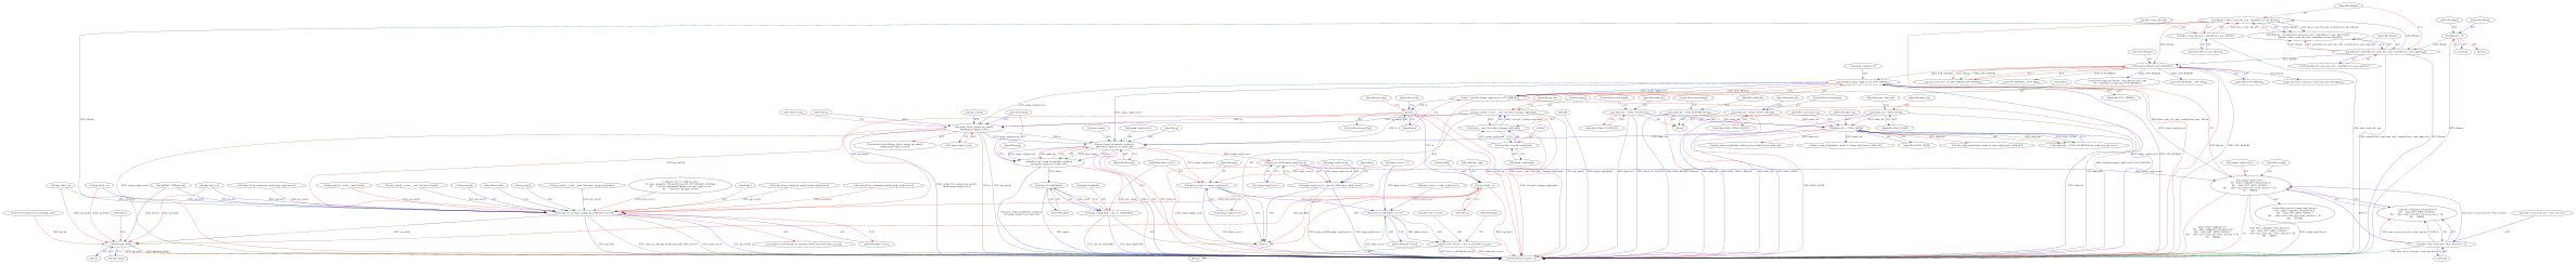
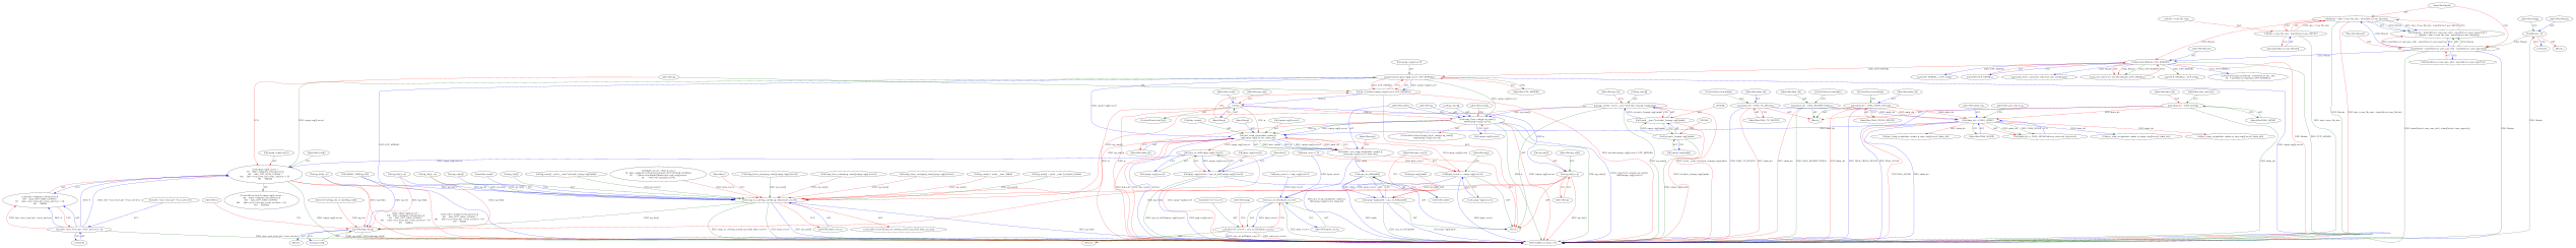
  digraph {
    fontname=Montserrat
    node [fontname=Montserrat]
    edge [color=red fontname=Montserrat]
    n1 [label="(Call,kmalloc(upsg->sg[i].count, GFP_KERNEL))"]
    n2 [label="(Call,pci_map_single(dev->pdev, p,\n\t\t\t\t\tupsg->sg[i].count, data_dir))"]
    n3 [label="(Call,copy_from_user(p, sg_user[i],\n\t\t\t\t\t\t\tupsg->sg[i].count))"]
    n4 [label="(Call,p = kmalloc(upsg->sg[i].count, GFP_KERNEL))"]
    n5 [label="(Identifier,GFP_KERNEL)"]
    n6 [label="(MethodReturn,static int)"]
    n7 [label="(Call,cpu_to_le32(upsg->sg[i].count))"]
    n8 [label="(Call,addr = pci_map_single(dev->pdev, p,\n\t\t\t\t\tupsg->sg[i].count, data_dir))"]
    n9 [label="(Call,byte_count += upsg->sg[i].count)"]
    n10 [label="(Identifier,data_dir)"]
    n11 [label="(Call,copy_to_user(sg_user[i], sg_list[i], byte_count))"]
    n12 [label="(ControlStructure,if(copy_from_user(p, sg_user[i],\n\t\t\t\t\t\t\tupsg->sg[i].count)))"]
    n13 [label="(Call,upsg->sg[i].count)"]
    n14 [label="(Call,!p)"]
    n15 [label="(Block,)"]
    n16 [label="(Call,upsg->sg[i].count >\n\t\t\t\t    ((dev->adapter_info.options &\n\t\t\t\t     AAC_OPT_NEW_COMM) ?\n\t\t\t\t      (dev->scsi_host_ptr->max_sectors << 9) :\n\t\t\t\t      65536))"]
    n17 [label="(ControlStructure,if (upsg->sg[i].count >\n\t\t\t\t    ((dev->adapter_info.options &\n\t\t\t\t     AAC_OPT_NEW_COMM) ?\n\t\t\t\t      (dev->scsi_host_ptr->max_sectors << 9) :\n\t\t\t\t      65536)))"]
    n18 [label="(Call,(dev->adapter_info.options &\n\t\t\t\t     AAC_OPT_NEW_COMM) ?\n\t\t\t\t      (dev->scsi_host_ptr->max_sectors << 9) :\n\t\t\t\t      65536)"]
    n19 [label="(Call,dev->scsi_host_ptr->max_sectors << 9)"]
    n20 [label="(Call,psg->sg[i].count = cpu_to_le32(upsg->sg[i].count))"]
    n21 [label="(Call,upsg->sg[i].count)"]
    n22 [label="(Call,cpu_to_le32(addr))"]
    n23 [label="(Call,cpu_to_le32(byte_count))"]
    n24 [label="(Call,upsg->sg[i].count)"]
    n25 [label="(Call,kfree(sg_list[i]))"]
    n26 [label="(ControlStructure,if(copy_to_user(sg_user[i], sg_list[i], byte_count)))"]
    n27 [label="(Identifier,byte_count)"]
    n28 [label="(Call,sg_list[i] = p)"]
    n29 [label="(ControlStructure,if (!p))"]
    n30 [label="(Identifier,p)"]
    n31 [label="(Identifier,p)"]
    n32 [label="(Call,kmalloc(fibsize, GFP_KERNEL))"]
    n33 [label="(Identifier,GFP_KERNEL)"]
    n34 [label="(Call,copy_from_user(user_srbcmd, user_srb,fibsize))"]
    n35 [label="(Call,user_srbcmd = kmalloc(fibsize, GFP_KERNEL))"]
    n36 [label="(Call,GFP_KERNEL|__GFP_DMA)"]
    n37 [label="(Call,kmalloc(actual_fibsize - sizeof(struct aac_srb)\n\t\t\t  + sizeof(struct sgmap), GFP_KERNEL))"]
    n38 [label="(Call,GFP_KERNEL|__GFP_DMA)"]
    n39 [label="(Call,fibsize > (dev->max_fib_size - sizeof(struct aac_fibhdr)))"]
    n40 [label="(Call,dev->max_fib_size - sizeof(struct aac_fibhdr))"]
    n41 [label="(Call,(fibsize < (sizeof(struct user_aac_srb) - sizeof(struct user_sgentry))) ||\n\t    (fibsize > (dev->max_fib_size - sizeof(struct aac_fibhdr))))"]
    n42 [label="(Call,sizeof(struct aac_fibhdr))"]
    n43 [label="(Call,fibsize < (sizeof(struct user_aac_srb) - sizeof(struct user_sgentry)))"]
    n44 [label="(Call,sizeof(struct user_aac_srb) - sizeof(struct user_sgentry))"]
    n45 [label="(Call,fibsize = 0)"]
    n46 [label="(Block,)"]
    n47 [label="(Literal,0)"]
    n48 [label="(Call,sg_user[i] = (void __user *)(uintptr_t)upsg->sg[i].addr)"]
    n49 [label="(Call,(void __user *)(uintptr_t)upsg->sg[i].addr)"]
    n50 [label="(Call,(uintptr_t)upsg->sg[i].addr)"]
    n51 [label="(Call,upsg->sg[i].addr)"]
    n52 [label="(Call,data_dir == DMA_NONE)"]
    n53 [label="(Call,(data_dir == DMA_NONE) && user_srbcmd->sg.count)"]
    n54 [label="(Identifier,DMA_NONE)"]
    n55 [label="(Call,pci_map_single(dev->pdev, p, usg->sg[i].count, data_dir))"]
    n56 [label="(Call,pci_map_single(dev->pdev, p, upsg->sg[i].count, data_dir))"]
    n57 [label="(Call,pci_map_single(dev->pdev, p, usg->sg[i].count, data_dir))"]
    n58 [label="(Call,data_dir = DMA_TO_DEVICE)"]
    n59 [label="(Block,)"]
    n60 [label="(Identifier,DMA_TO_DEVICE)"]
    n61 [label="(Call,data_dir = DMA_BIDIRECTIONAL)"]
    n62 [label="(Call,data_dir = DMA_FROM_DEVICE)"]
    n63 [label="(Identifier,DMA_FROM_DEVICE)"]
    n64 [label="(Call,data_dir = DMA_NONE)"]
    n65 [label="(Identifier,DMA_NONE)"]
    n66 [label="(Literal,9)"]
    n67 [label="(Block,)"]
    n68 [label="(Call,sg_list[i])"]
    n69 [label="(Call,psg->sg[i].addr = cpu_to_le32(addr))"]
    n70 [label="(Identifier,addr)"]
    n71 [label="(Call,srbcmd->count = cpu_to_le32(byte_count))"]
    n72 [label="(Identifier,byte_count)"]
    n73 [label="(Block,)"]
    n74 [label="(Call,srbcmd->count)"]
    n75 [label="(Call,sg_list[i])"]
    n76 [label="(ControlStructure,break;)"]
    n77 [label="(Identifier,fibsize)"]
    n78 [label="(Identifier,flags)"]
    n79 [label="(Identifier,data_dir)"]
    n80 [label="(ControlStructure,break;)"]
    n81 [label="(Identifier,user_srbcmd)"]
    n82 [label="(Identifier,user_srbcmd)"]
    n83 [label="(Call,upsg->sg[i].count)"]
    n84 [label="(Call,dev->max_fib_size)"]
    n85 [label="(Call,sg_list[i])"]
    n86 [label="(Call,sg_user[i])"]
    n87 [label="(Identifier,addr)"]
    n88 [label="(Call,byte_count = 0)"]
    n89 [label="(Identifier,fibsize)"]
    n90 [label="(Identifier,fibsize)"]
    n91 [label="(Call,sg_list[i] = p)"]
    n92 [label="(Identifier,sg_user)"]
    n93 [label="(Identifier,psg)"]
    n94 [label="(Identifier,i)"]
    n95 [label="(Call,sg_user[i] = (void __user *)(uintptr_t)usg->sg[i].addr)"]
    n96 [label="(Call,psg->sg[i].count)"]
    n97 [label="(Identifier,fibsize)"]
    n98 [label="(Identifier,rcode)"]
    n99 [label="(Call,byte_count = le32_to_cpu(\n\t\t\t  (dev->adapter_info.options & AAC_OPT_SGMAP_HOST64)\n\t\t\t      ? ((struct sgmap64*)&srbcmd->sg)->sg[i].count\n\t\t\t      : srbcmd->sg.sg[i].count))"]
    n100 [label="(Call,sg_user[i])"]
    n101 [label="(Call,dev->scsi_host_ptr->max_sectors)"]
    n102 [label="(Identifier,data_dir)"]
    n103 [label="(Call,memset(sg_list, 0, sizeof(sg_list)))"]
    n104 [label="(Identifier,p)"]
    n105 [label="(Call,sg_list[i] = p)"]
    n106 [label="(Identifier,rcode)"]
    n107 [label="(Identifier,sg_indx)"]
    n108 [label="(Identifier,i)"]
    n109 [label="(Identifier,data_dir)"]
    n110 [label="(Identifier,data_dir)"]
    n111 [label="(Identifier,psg)"]
    n112 [label="(Call,copy_from_user(p,sg_user[i],upsg->sg[i].count))"]
    n113 [label="(Call,copy_from_user(p,sg_user[i],upsg->sg[i].count))"]
    n114 [label="(Call,psg->sg[i].addr)"]
    n115 [label="(Call,ARRAY_SIZE(sg_list))"]
    n116 [label="(Identifier,p)"]
    n117 [label="(Call,copy_from_user(p,sg_user[i],usg->sg[i].count))"]
    n118 [label="(Call,sg_list[i] = p)"]
    n119 [label="(Call,sg_user[i] = (void __user *)addr)"]
    n120 [label="(Call,sg_user[i] = (void __user *)(uintptr_t)addr)"]
    n121 [label="(Identifier,rcode)"]
    n122 [label="(Identifier,sg_list)"]
    n123 [label="(Identifier,p)"]
    n124 [label="(Identifier,i)"]
    n125 [label="(Identifier,data_dir)"]
    n126 [label="(Call,sg_user[i])"]
    n127 [label="(Identifier,byte_count)"]
    n128 [label="(Call,upsg->sg[i].count)"]
    n129 [label="(ControlStructure,break;)"]
    n130 [label="(Call,byte_count += usg->sg[i].count)"]
    n131 [label="(Call,upsg->sg[i].count)"]
    n132 [label="(Call,dev->pdev)"]
    n133 [label="(Identifier,rcode)"]
    n134 [label="(Identifier,psg)"]
    1001238
    1001240
    n1 -> n2 [color=blue label="DDG: upsg->sg[i].count"]
    n1 -> n3 [color=darkgreen label="DDG: upsg->sg[i].count"]
    n1 -> n4 [label="AST: "]
    n1 -> n4 [color=blue label="DDG: upsg->sg[i].count"]
    n1 -> n4 [label="DDG: GFP_KERNEL"]
    n1 -> n5 [color=darkgreen label="CFG: "]
    n1 -> n6 [color=blue label="DDG: GFP_KERNEL"]
    n1 -> n6 [color=blue label="DDG: upsg->sg[i].count"]
    n2 -> n6 [label="DDG: dev->pdev"]
    n2 -> n6 [color=blue label="DDG: p"]
    n2 -> n6 [label="DDG: data_dir"]
    n2 -> n7 [label="DDG: upsg->sg[i].count"]
    n2 -> n8 [color=darkgreen label="AST: "]
    n2 -> n8 [color=darkgreen label="DDG: dev->pdev"]
    n2 -> n8 [color=blue label="DDG: p"]
    n2 -> n8 [color=blue label="DDG: upsg->sg[i].count"]
    n2 -> n8 [label="DDG: data_dir"]
    n2 -> n9 [label="DDG: upsg->sg[i].count"]
    n2 -> n10 [label="CFG: "]
    n3 -> n2 [color=darkgreen label="DDG: p"]
    n3 -> n2 [color=blue label="DDG: upsg->sg[i].count"]
    n3 -> n6 [label="DDG: upsg->sg[i].count"]
    n3 -> n6 [color=blue label="DDG: copy_from_user(p, sg_user[i],\n\t\t\t\t\t\t\tupsg->sg[i].count)"]
    n3 -> n6 [color=darkgreen label="DDG: p"]
    n3 -> n6 [color=darkgreen label="DDG: sg_user[i]"]
    n3 -> n11 [label="DDG: sg_user[i]"]
    n3 -> n12 [label="AST: "]
    n3 -> n13 [color=blue label="CFG: "]
    n4 -> n1 [label="CFG: "]
    n4 -> n6 [label="DDG: kmalloc(upsg->sg[i].count, GFP_KERNEL)"]
    n4 -> n14 [color=blue label="DDG: p"]
    n4 -> n15 [label="AST: "]
    n5 -> n1 [label="AST: "]
    n7 -> n6 [label="DDG: upsg->sg[i].count"]
    n7 -> n16 [color=blue label="DDG: upsg->sg[i].count"]
    n7 -> n20 [label="AST: "]
    n7 -> n20 [color=blue label="DDG: upsg->sg[i].count"]
    n7 -> n21 [color=blue label="CFG: "]
    n8 -> n2 [label="CFG: "]
    n8 -> n6 [color=blue label="DDG: pci_map_single(dev->pdev, p,\n\t\t\t\t\tupsg->sg[i].count, data_dir)"]
    n8 -> n15 [label="AST: "]
    n8 -> n22 [color=blue label="DDG: addr"]
    n9 -> n6 [color=blue label="DDG: byte_count"]
    n9 -> n15 [color=darkgreen label="AST: "]
    n9 -> n23 [color=blue label="DDG: byte_count"]
    n9 -> n24 [color=darkgreen label="CFG: "]
    n10 -> n2 [color=blue label="AST: "]
    n11 -> n6 [color=blue label="DDG: sg_user[i]"]
    n11 -> n6 [color=blue label="DDG: sg_list[i]"]
    n11 -> n6 [color=darkgreen label="DDG: copy_to_user(sg_user[i], sg_list[i], byte_count)"]
    n11 -> n6 [color=darkgreen label="DDG: byte_count"]
    n11 -> n25 [color=darkgreen label="DDG: sg_list[i]"]
    n11 -> n26 [label="AST: "]
    n11 -> n27 [label="CFG: "]
    n13 -> n3 [label="AST: "]
    n14 -> n2 [color=darkgreen label="DDG: p"]
    n14 -> n3 [label="DDG: p"]
    n14 -> n6 [label="DDG: !p"]
    n14 -> n6 [label="DDG: p"]
    n14 -> n28 [color=blue label="DDG: p"]
    n14 -> n29 [color=darkgreen label="AST: "]
    n14 -> n30 [color=blue label="CFG: "]
    n16 -> n1 [color=darkgreen label="DDG: upsg->sg[i].count"]
    n16 -> n6 [label="DDG: (dev->adapter_info.options &\n\t\t\t\t     AAC_OPT_NEW_COMM) ?\n\t\t\t\t      (dev->scsi_host_ptr->max_sectors << 9) :\n\t\t\t\t      65536"]
    n16 -> n6 [color=darkgreen label="DDG: upsg->sg[i].count"]
    n16 -> n6 [label="DDG: upsg->sg[i].count >\n\t\t\t\t    ((dev->adapter_info.options &\n\t\t\t\t     AAC_OPT_NEW_COMM) ?\n\t\t\t\t      (dev->scsi_host_ptr->max_sectors << 9) :\n\t\t\t\t      65536)"]
    n16 -> n17 [color=darkgreen label="AST: "]
    n16 -> n18 [color=blue label="CFG: "]
    n18 -> n16 [label="AST: "]
    n18 -> n19 [label="CFG: "]
    n19 -> n6 [color=darkgreen label="DDG: dev->scsi_host_ptr->max_sectors"]
    n19 -> n16 [color=blue label="DDG: dev->scsi_host_ptr->max_sectors"]
    n19 -> n16 [color=blue label="DDG: 9"]
    n19 -> n18 [color=blue label="AST: "]
    n19 -> n18 [label="DDG: dev->scsi_host_ptr->max_sectors"]
    n19 -> n18 [color=blue label="DDG: 9"]
    n19 -> n66 [color=blue label="CFG: "]
    n20 -> n6 [color=blue label="DDG: psg->sg[i].count"]
    n20 -> n6 [color=darkgreen label="DDG: cpu_to_le32(upsg->sg[i].count)"]
    n20 -> n7 [color=darkgreen label="CFG: "]
    n20 -> n15 [color=blue label="AST: "]
    n21 -> n7 [color=darkgreen label="AST: "]
    n22 -> n6 [color=blue label="DDG: addr"]
    n22 -> n69 [color=blue label="AST: "]
    n22 -> n69 [color=blue label="DDG: addr"]
    n22 -> n70 [color=blue label="CFG: "]
    n23 -> n6 [color=darkgreen label="DDG: byte_count"]
    n23 -> n71 [color=darkgreen label="AST: "]
    n23 -> n71 [color=blue label="DDG: byte_count"]
    n23 -> n72 [color=blue label="CFG: "]
    n24 -> n9 [color=blue label="AST: "]
    n25 -> n6 [color=darkgreen label="DDG: kfree(sg_list[i])"]
    n25 -> n6 [label="DDG: sg_list[i]"]
    n25 -> n67 [color=blue label="AST: "]
    n25 -> n68 [color=blue label="CFG: "]
    n27 -> n11 [color=blue label="AST: "]
    n28 -> n6 [label="DDG: sg_list[i]"]
    n28 -> n11 [label="DDG: sg_list[i]"]
    n28 -> n15 [label="AST: "]
    n28 -> n25 [label="DDG: sg_list[i]"]
    n28 -> n31 [label="CFG: "]
    n30 -> n4 [label="CFG: "]
    n30 -> n14 [color=darkgreen label="AST: "]
    n31 -> n28 [label="AST: "]
    n32 -> n1 [label="DDG: GFP_KERNEL"]
    n32 -> n6 [label="DDG: fibsize"]
    n32 -> n6 [color=darkgreen label="DDG: GFP_KERNEL"]
    n32 -> n33 [color=blue label="CFG: "]
    n32 -> n34 [color=blue label="DDG: fibsize"]
    n32 -> n35 [label="AST: "]
    n32 -> n35 [label="DDG: fibsize"]
    n32 -> n35 [color=darkgreen label="DDG: GFP_KERNEL"]
    n32 -> n36 [color=darkgreen label="DDG: GFP_KERNEL"]
    n32 -> n37 [color=blue label="DDG: GFP_KERNEL"]
    n32 -> n38 [color=blue label="DDG: GFP_KERNEL"]
    n33 -> n32 [label="AST: "]
    n35 -> n32 [label="CFG: "]
    n39 -> n6 [color=darkgreen label="DDG: fibsize"]
    n39 -> n6 [label="DDG: dev->max_fib_size - sizeof(struct aac_fibhdr)"]
    n39 -> n32 [label="DDG: fibsize"]
    n39 -> n40 [label="CFG: "]
    n39 -> n41 [color=blue label="AST: "]
    n39 -> n41 [color=darkgreen label="DDG: fibsize"]
    n39 -> n41 [color=blue label="DDG: dev->max_fib_size - sizeof(struct aac_fibhdr)"]
    n40 -> n6 [color=darkgreen label="DDG: dev->max_fib_size"]
    n40 -> n39 [label="AST: "]
    n40 -> n39 [label="DDG: dev->max_fib_size"]
    n40 -> n42 [label="CFG: "]
    n41 -> n39 [label="CFG: "]
    n41 -> n43 [color=blue label="CFG: "]
    n42 -> n40 [color=blue label="AST: "]
    n43 -> n6 [color=darkgreen label="DDG: sizeof(struct user_aac_srb) - sizeof(struct user_sgentry)"]
    n43 -> n6 [color=blue label="DDG: fibsize"]
    n43 -> n32 [color=blue label="DDG: fibsize"]
    n43 -> n39 [color=blue label="DDG: fibsize"]
    n43 -> n41 [color=darkgreen label="AST: "]
    n43 -> n41 [color=darkgreen label="DDG: fibsize"]
    n43 -> n41 [label="DDG: sizeof(struct user_aac_srb) - sizeof(struct user_sgentry)"]
    n43 -> n44 [color=blue label="CFG: "]
    n44 -> n43 [label="AST: "]
    n45 -> n6 [color=darkgreen label="DDG: fibsize"]
    n45 -> n43 [color=darkgreen label="DDG: fibsize"]
    n45 -> n46 [label="AST: "]
    n45 -> n47 [color=blue label="CFG: "]
    n47 -> n45 [label="AST: "]
    n48 -> n3 [color=blue label="DDG: sg_user[i]"]
    n48 -> n6 [label="DDG: (void __user *)(uintptr_t)upsg->sg[i].addr"]
    n48 -> n6 [color=darkgreen label="DDG: sg_user[i]"]
    n48 -> n11 [label="DDG: sg_user[i]"]
    n48 -> n15 [color=darkgreen label="AST: "]
    n48 -> n49 [label="CFG: "]
    n49 -> n6 [label="DDG: (uintptr_t)upsg->sg[i].addr"]
    n49 -> n48 [color=blue label="AST: "]
    n49 -> n48 [color=blue label="DDG: (uintptr_t)upsg->sg[i].addr"]
    n49 -> n50 [color=darkgreen label="CFG: "]
-   1001238 -> n6 [color=darkgreen label="DDG: upsg->sg[i].addr"]
+   n50 -> n6 [color=darkgreen label="DDG: upsg->sg[i].addr"]
    n50 -> n49 [color=blue label="AST: "]
    n50 -> n49 [color=darkgreen label="DDG: upsg->sg[i].addr"]
    n50 -> n51 [color=blue label="CFG: "]
    n51 -> n50 [color=darkgreen label="AST: "]
    n52 -> n2 [color=blue label="DDG: data_dir"]
    n52 -> n6 [color=blue label="DDG: data_dir"]
    n52 -> n6 [label="DDG: DMA_NONE"]
    n52 -> n53 [label="AST: "]
    n52 -> n53 [color=darkgreen label="DDG: data_dir"]
    n52 -> n53 [color=darkgreen label="DDG: DMA_NONE"]
    n52 -> n54 [color=darkgreen label="CFG: "]
    n52 -> n55 [label="DDG: data_dir"]
    n52 -> n56 [color=blue label="DDG: data_dir"]
    n52 -> n57 [label="DDG: data_dir"]
    n53 -> n52 [color=blue label="CFG: "]
    n54 -> n52 [color=blue label="AST: "]
    n58 -> n6 [color=blue label="DDG: DMA_TO_DEVICE"]
    n58 -> n6 [label="DDG: data_dir"]
    n58 -> n52 [color=blue label="DDG: data_dir"]
    n58 -> n59 [label="AST: "]
    n58 -> n60 [label="CFG: "]
    n60 -> n58 [label="AST: "]
    n61 -> n6 [color=darkgreen label="DDG: DMA_BIDIRECTIONAL"]
    n61 -> n6 [label="DDG: data_dir"]
    n61 -> n52 [label="DDG: data_dir"]
    n61 -> n59 [color=darkgreen label="AST: "]
    n62 -> n6 [label="DDG: data_dir"]
    n62 -> n6 [color=blue label="DDG: DMA_FROM_DEVICE"]
    n62 -> n52 [label="DMA: data_dir"]
    n62 -> n59 [color=darkgreen label="AST: "]
    n62 -> n63 [color=darkgreen label="CFG: "]
    n63 -> n62 [label="AST: "]
    n64 -> n6 [color=blue label="DDG: DMA_NONE"]
    n64 -> n6 [color=darkgreen label="DDG: data_dir"]
    n64 -> n52 [label="DDG: data_dir"]
    n64 -> n59 [label="AST: "]
    n64 -> n65 [color=darkgreen label="CFG: "]
    n65 -> n64 [color=darkgreen label="AST: "]
    n66 -> n19 [color=blue label="AST: "]
    n68 -> n25 [color=darkgreen label="AST: "]
    n69 -> n6 [color=blue label="DDG: psg->sg[i].addr"]
    n69 -> n6 [color=darkgreen label="DDG: cpu_to_le32(addr)"]
    n69 -> n15 [color=darkgreen label="AST: "]
    n69 -> n22 [color=darkgreen label="CFG: "]
    n70 -> n22 [color=darkgreen label="AST: "]
    n71 -> n6 [color=blue label="DDG: cpu_to_le32(byte_count)"]
    n71 -> n6 [label="DDG: srbcmd->count"]
+   n71 -> n23 [label="CFG: "]
    n71 -> n73 [color=darkgreen label="AST: "]
    n72 -> n23 [color=darkgreen label="AST: "]
    n74 -> n71 [color=darkgreen label="AST: "]
    n75 -> n28 [label="AST: "]
    n76 -> n61 [color=darkgreen label="CFG: "]
    n77 -> n43 [label="AST: "]
    n78 -> n45 [color=darkgreen label="CFG: "]
    n79 -> n62 [color=blue label="AST: "]
    n80 -> n62 [color=darkgreen label="CFG: "]
    n81 -> n52 [color=darkgreen label="CFG: "]
    n82 -> n64 [color=darkgreen label="CFG: "]
    n83 -> n16 [label="AST: "]
    n84 -> n40 [label="AST: "]
    n85 -> n11 [color=darkgreen label="AST: "]
    n86 -> n3 [color=blue label="AST: "]
    n87 -> n3 [color=blue label="CFG: "]
    n87 -> n8 [color=blue label="AST: "]
    n88 -> n9 [label="DDG: byte_count"]
    n88 -> n23 [color=blue label="DDG: byte_count"]
    n89 -> n45 [color=blue label="AST: "]
    n90 -> n39 [label="AST: "]
    n90 -> n43 [label="CFG: "]
    n91 -> n11 [color=darkgreen label="DDG: sg_list[i]"]
    n91 -> n25 [label="DDG: sg_list[i]"]
    n92 -> n14 [label="CFG: "]
    n93 -> n8 [label="CFG: "]
    n94 -> n25 [label="CFG: "]
    n95 -> n11 [color=darkgreen label="DDG: sg_user[i]"]
    n96 -> n20 [color=blue label="AST: "]
    n97 -> n32 [color=blue label="AST: "]
    n98 -> n14 [color=blue label="CFG: "]
    n99 -> n11 [label="DDG: byte_count"]
    n100 -> n48 [color=darkgreen label="AST: "]
    n101 -> n19 [color=blue label="AST: "]
    n102 -> n61 [color=darkgreen label="AST: "]
    n103 -> n25 [label="DDG: sg_list"]
    n104 -> n4 [color=darkgreen label="AST: "]
    n104 -> n16 [label="CFG: "]
    n105 -> n11 [color=blue label="DDG: sg_list[i]"]
    n105 -> n25 [label="DDG: sg_list[i]"]
    n106 -> n16 [color=darkgreen label="CFG: "]
    n107 -> n28 [color=darkgreen label="CFG: "]
    n108 -> n11 [label="CFG: "]
    n109 -> n52 [color=blue label="AST: "]
    n110 -> n64 [label="AST: "]
    n111 -> n71 [label="CFG: "]
    n112 -> n11 [color=darkgreen label="DDG: sg_user[i]"]
    n113 -> n11 [label="DDG: sg_user[i]"]
    n114 -> n69 [label="AST: "]
    n115 -> n11 [color=blue label="DDG: sg_list"]
    n115 -> n25 [color=blue label="DDG: sg_list"]
    n116 -> n2 [color=blue label="AST: "]
    n117 -> n11 [label="DDG: sg_user[i]"]
    n118 -> n11 [color=blue label="DDG: sg_list[i]"]
    n118 -> n25 [label="DDG: sg_list[i]"]
    n119 -> n11 [label="DDG: sg_user[i]"]
    n120 -> n11 [color=darkgreen label="DDG: sg_user[i]"]
    n121 -> n3 [label="CFG: "]
    n122 -> n48 [label="CFG: "]
    n123 -> n3 [color=blue label="AST: "]
    n124 -> n20 [color=blue label="CFG: "]
    n125 -> n58 [color=blue label="AST: "]
    n126 -> n11 [color=blue label="AST: "]
    n127 -> n9 [label="AST: "]
    n127 -> n69 [label="CFG: "]
    n128 -> n2 [color=darkgreen label="AST: "]
    n129 -> n58 [color=darkgreen label="CFG: "]
    n130 -> n23 [color=blue label="DDG: byte_count"]
    n131 -> n1 [color=darkgreen label="AST: "]
    n132 -> n2 [color=darkgreen label="AST: "]
    n133 -> n11 [color=blue label="CFG: "]
    n134 -> n9 [color=darkgreen label="CFG: "]
    1001238 -> n49 [label="AST: "]
    1001240 -> n50 [label="AST: "]
  }
